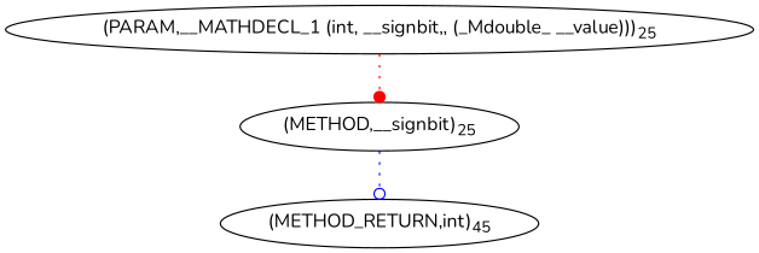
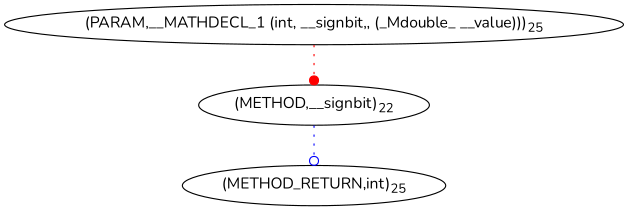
  digraph {
    fontname=Nunito
    node [fontname=Nunito]
    edge [fontname=Nunito style=dotted]
-   n1 [label=<(METHOD,__signbit)<SUB>25</SUB>>]
-   n2 [label=<(METHOD_RETURN,int)<SUB>45</SUB>>]
+   n1 [label=<(METHOD,__signbit)<SUB>22</SUB>>]
+   n2 [label=<(METHOD_RETURN,int)<SUB>25</SUB>>]
    n3 [label=<(PARAM,__MATHDECL_1 (int, __signbit,, (_Mdouble_ __value)))<SUB>25</SUB>>]
    n1 -> n2 [arrowhead=odot color=blue]
    n3 -> n1 [arrowhead=dot color=red]
  }
